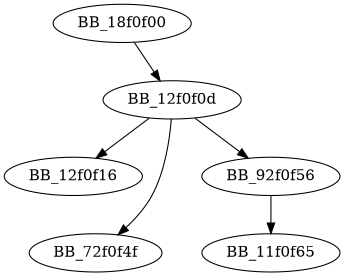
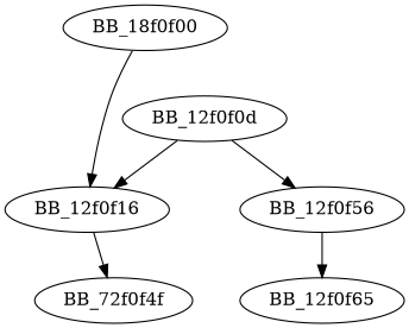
  digraph {
    n1 [label=BB_18f0f00]
    BB_12f0f0d
    BB_12f0f16
-   BB_12f0f56 [label=BB_92f0f56]
+   BB_12f0f56
    n5 [label=BB_72f0f4f]
-   BB_12f0f65 [label=BB_11f0f65]
-   n1 -> BB_12f0f0d
+   BB_12f0f65
+   n1 -> BB_12f0f16
    BB_12f0f0d -> BB_12f0f16
    BB_12f0f0d -> BB_12f0f56
-   BB_12f0f0d -> n5
+   BB_12f0f16 -> n5
    BB_12f0f56 -> BB_12f0f65
  }
